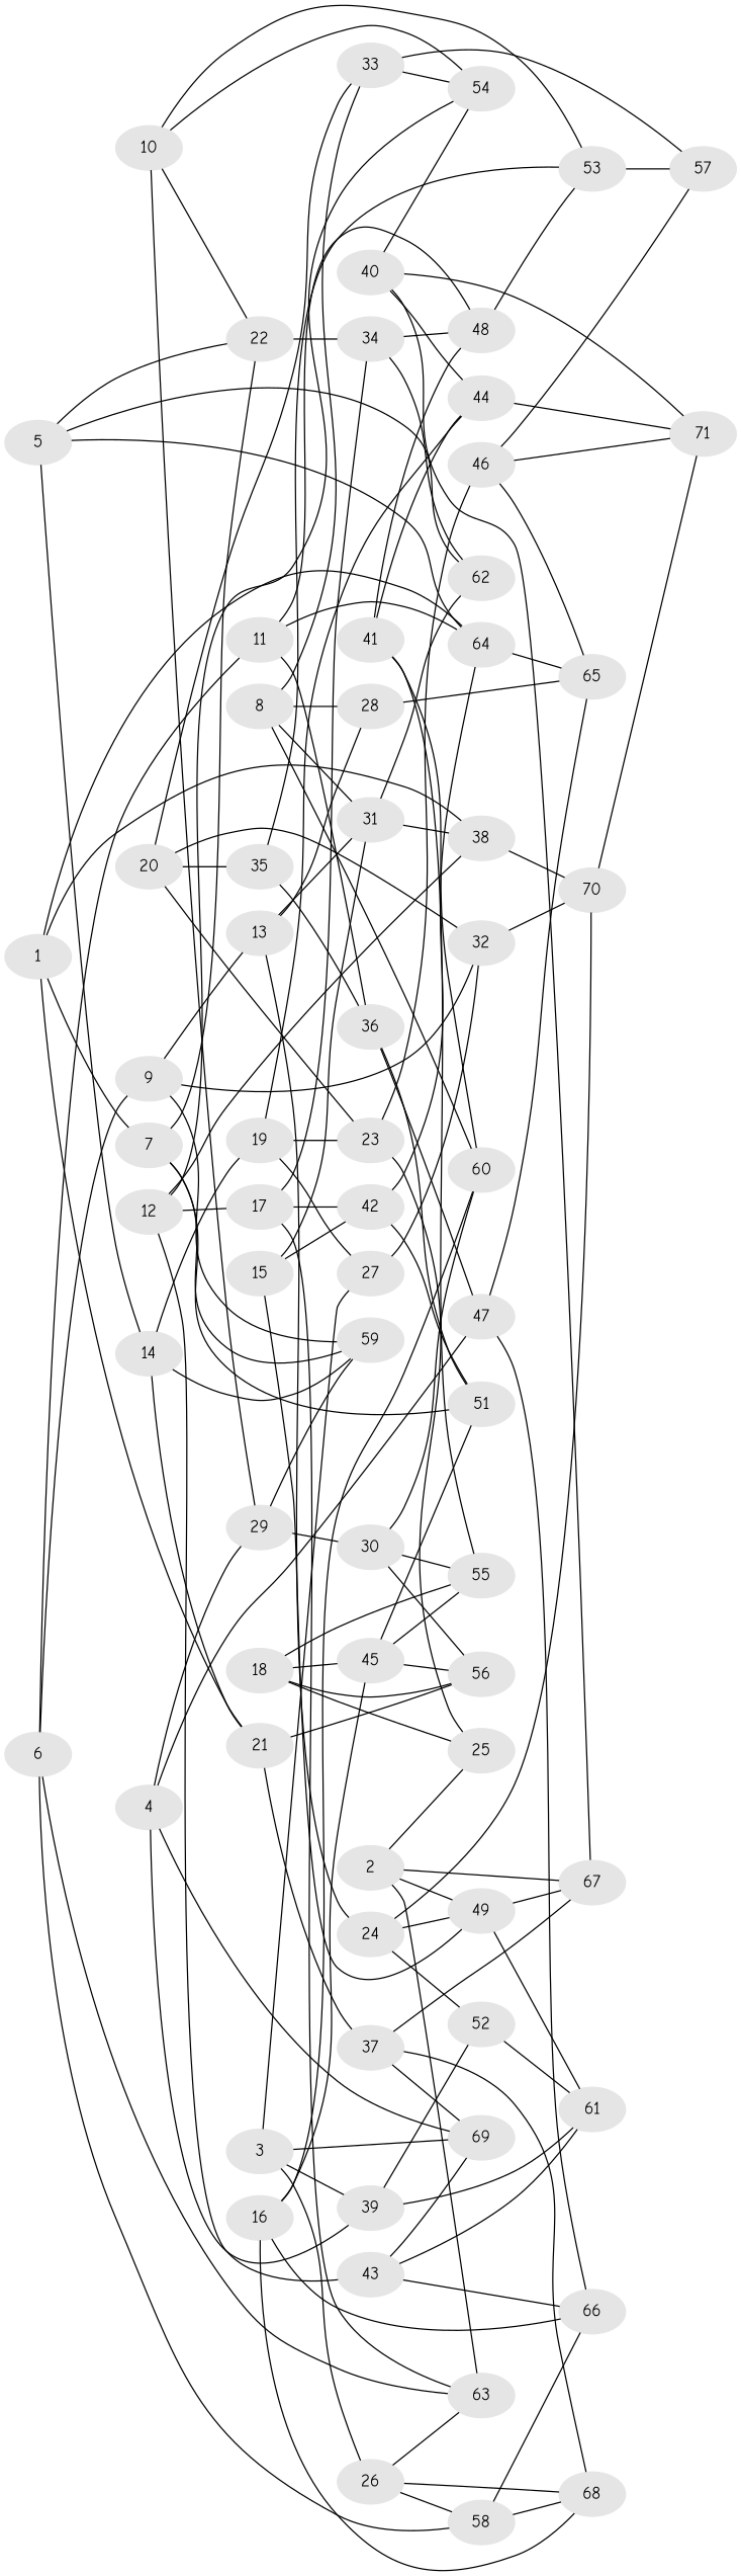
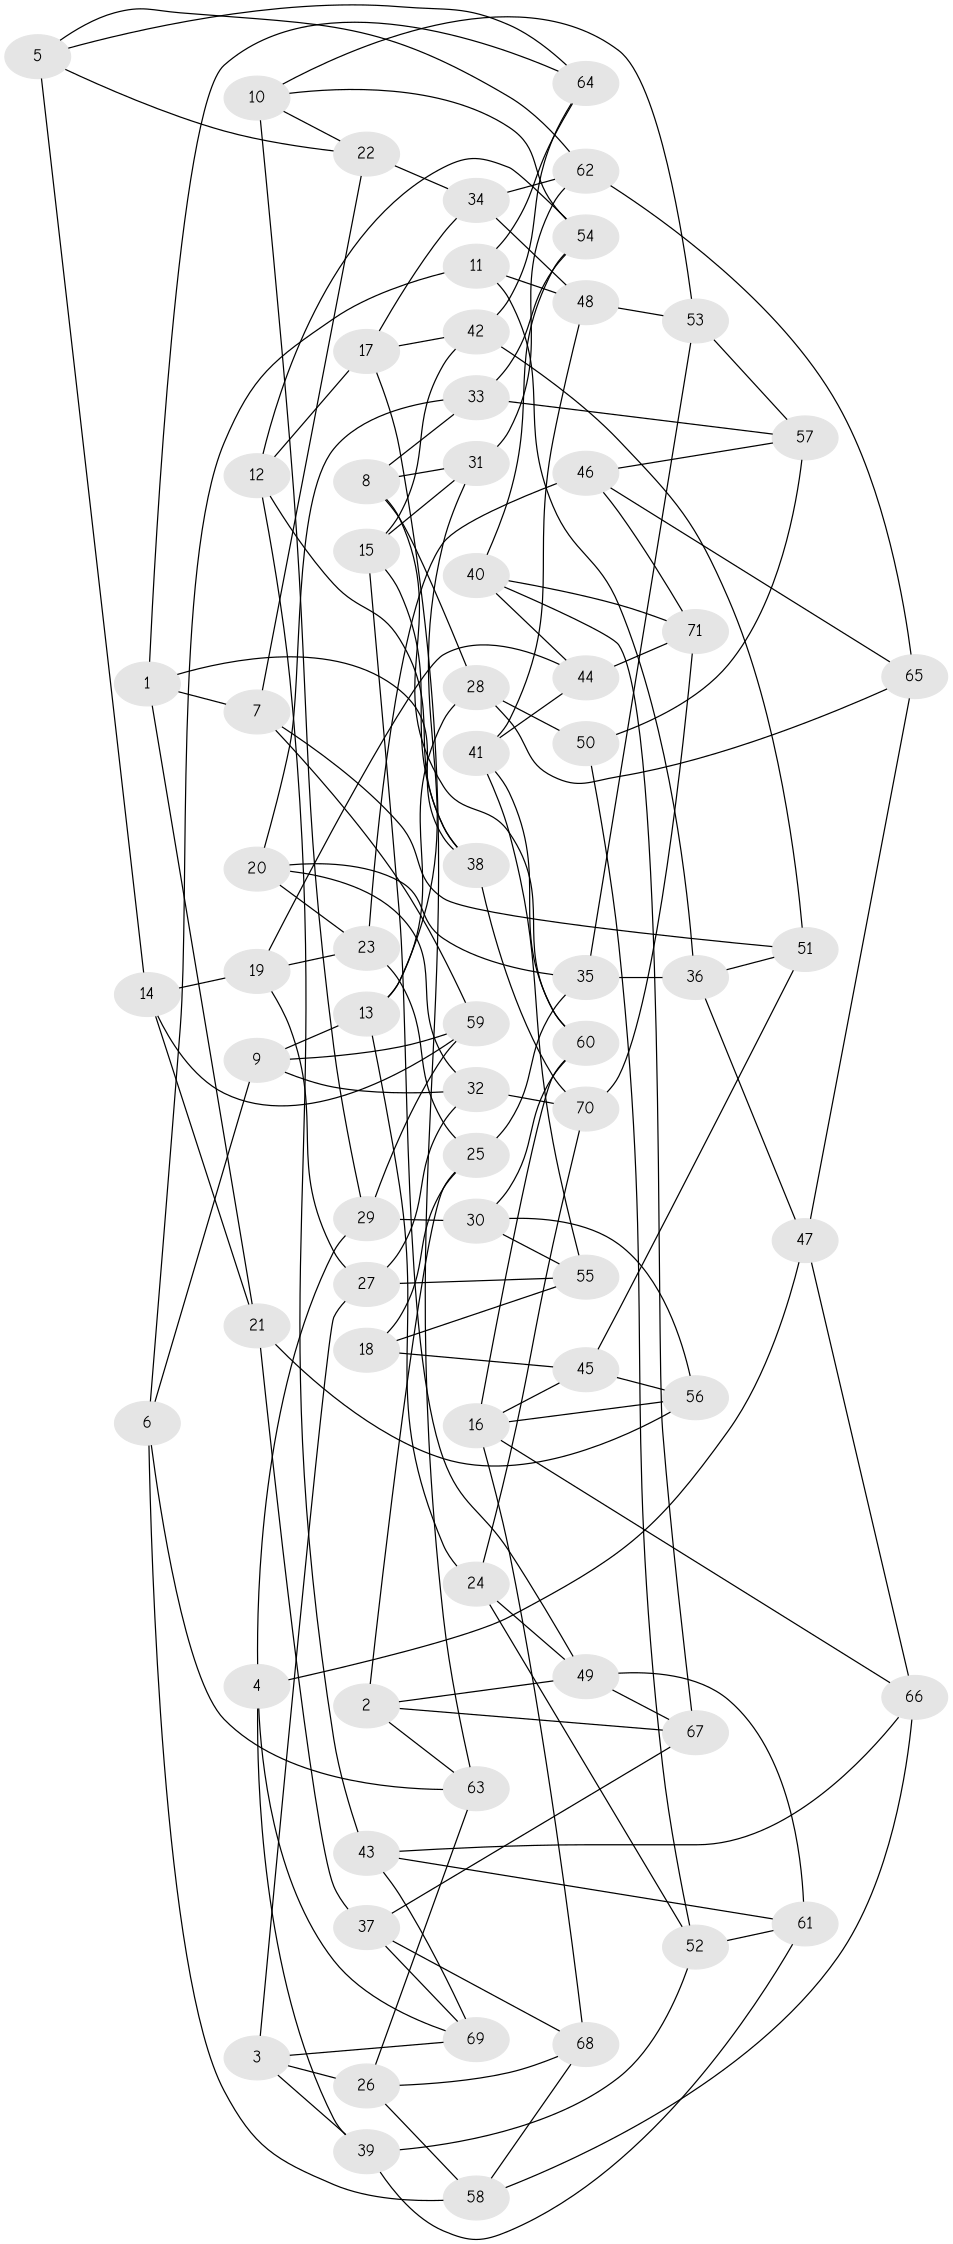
  graph {
    fontname="Comic Neue"
    rankdir=LR
    node [color=gray90 fontname="Comic Neue" style=filled]
    edge [fontname="Comic Neue"]
    1
    7
    21
    38
    64
    22
    51
    59
    56
    37
    70
    2
    25
    49
    63
    67
    35
    61
    3
    26
    27
    39
    69
    58
    68
    32
    55
    52
    4
    29
    47
    30
    66
    65
    5
    14
    62
    19
    34
    6
    9
    11
    13
    36
    48
    8
    28
    31
    33
    60
+   50
    54
    57
    24
    10
    53
    12
    17
    43
    42
    23
    44
    15
    16
    45
    18
    46
    71
    20
    40
    41
    1 -- 7
    1 -- 21
    1 -- 38
    1 -- 64
    7 -- 22
    7 -- 51
    7 -- 59
    21 -- 56
    21 -- 37
    38 -- 70
    22 -- 34
    37 -- 67
    37 -- 69
    37 -- 68
    70 -- 71
    2 -- 25
    2 -- 49
    2 -- 63
    2 -- 67
+   25 -- 35
    49 -- 67
    49 -- 61
    35 -- 36
    35 -- 53
    3 -- 26
    3 -- 27
    3 -- 39
    3 -- 69
    26 -- 63
    26 -- 58
    26 -- 68
    27 -- 32
-   45 -- 55
+   27 -- 55
    39 -- 61
    39 -- 52
    58 -- 68
    58 -- 66
    32 -- 70
    52 -- 61
    4 -- 39
    4 -- 69
    4 -- 29
    4 -- 47
    29 -- 59
    29 -- 30
    47 -- 66
    47 -- 65
    30 -- 56
    30 -- 55
    30 -- 60
    5 -- 64
    5 -- 22
    5 -- 14
    5 -- 62
    14 -- 21
    14 -- 59
    14 -- 19
-   64 -- 65
+   62 -- 65
    19 -- 27
    19 -- 23
    19 -- 44
    34 -- 62
    34 -- 48
    6 -- 63
    6 -- 58
    6 -- 9
    6 -- 11
    9 -- 59
    9 -- 32
    9 -- 13
    11 -- 64
    11 -- 36
    11 -- 48
    13 -- 28
    13 -- 31
    13 -- 24
    36 -- 51
    36 -- 47
    48 -- 53
    8 -- 28
    8 -- 31
    8 -- 33
    8 -- 60
    28 -- 65
+   28 -- 50
    31 -- 62
    33 -- 54
    33 -- 57
+   50 -- 52
+   50 -- 57
    24 -- 70
    24 -- 49
    24 -- 52
    10 -- 22
    10 -- 29
    10 -- 54
    10 -- 53
    53 -- 57
    12 -- 38
    12 -- 54
    12 -- 17
    12 -- 43
    17 -- 63
    17 -- 34
    17 -- 42
    43 -- 61
    43 -- 69
    43 -- 66
    42 -- 64
    42 -- 51
    23 -- 25
    23 -- 46
    44 -- 71
-   31 -- 38
+   15 -- 38
    15 -- 49
    15 -- 31
    15 -- 42
    16 -- 68
    16 -- 66
    16 -- 60
    16 -- 45
    45 -- 51
    45 -- 56
-   18 -- 56
+   16 -- 56
    18 -- 25
    18 -- 55
    18 -- 45
    46 -- 65
    46 -- 57
    46 -- 71
    20 -- 35
    20 -- 32
    20 -- 33
    20 -- 23
    40 -- 67
    40 -- 54
    40 -- 44
    40 -- 71
    41 -- 55
    41 -- 48
    41 -- 60
    41 -- 44
  }
